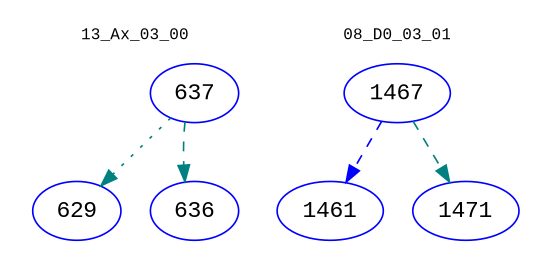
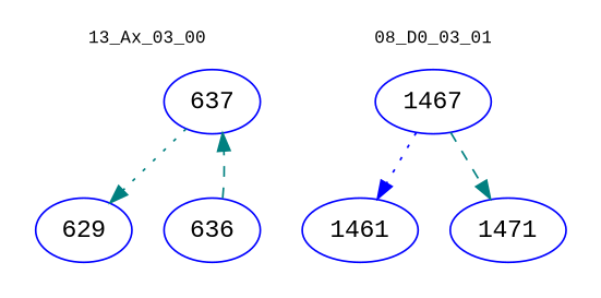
  digraph {
    fontname="Liberation Mono"
    node [color=blue fontname="Liberation Mono"]
    edge [color=teal fontname="Liberation Mono" style=dotted]
    n1 [label=637]
    n2 [label=629]
    n3 [label=636]
    n4 [label=1467]
    n5 [label=1461]
    n6 [label=1471]
    subgraph cluster_1 {
      color=white
      fontsize=10
      label="13_Ax_03_00"
      n1
      n2
      n3
    }
    subgraph cluster_2 {
      color=white
      fontsize=10
      label="08_D0_03_01"
      n4
      n5
      n6
    }
    n1 -> n2
-   n1 -> n3 [style=dashed]
-   n4 -> n5 [color=blue style=dashed]
+   n3 -> n1 [style=dashed]
+   n4 -> n5 [color=blue]
    n4 -> n6 [style=dashed]
  }
